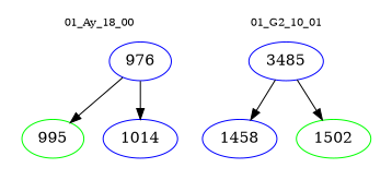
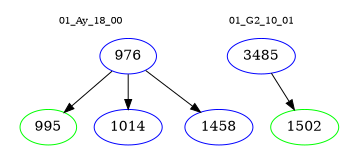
  digraph {
    node [color=blue]
    edge [color=black]
    n1 [label=976]
    n2 [color=green label=995]
    n3 [label=1014]
    n4 [label=3485]
    n5 [label=1458]
    n6 [color=green label=1502]
    subgraph cluster_1 {
      color=white
      fontsize=10
      label="01_Ay_18_00"
      n1
      n2
      n3
    }
    subgraph cluster_2 {
      color=white
      fontsize=10
      label="01_G2_10_01"
      n4
      n5
      n6
    }
    n1 -> n2
    n1 -> n3
-   n4 -> n5
+   n1 -> n5
    n4 -> n6
  }
